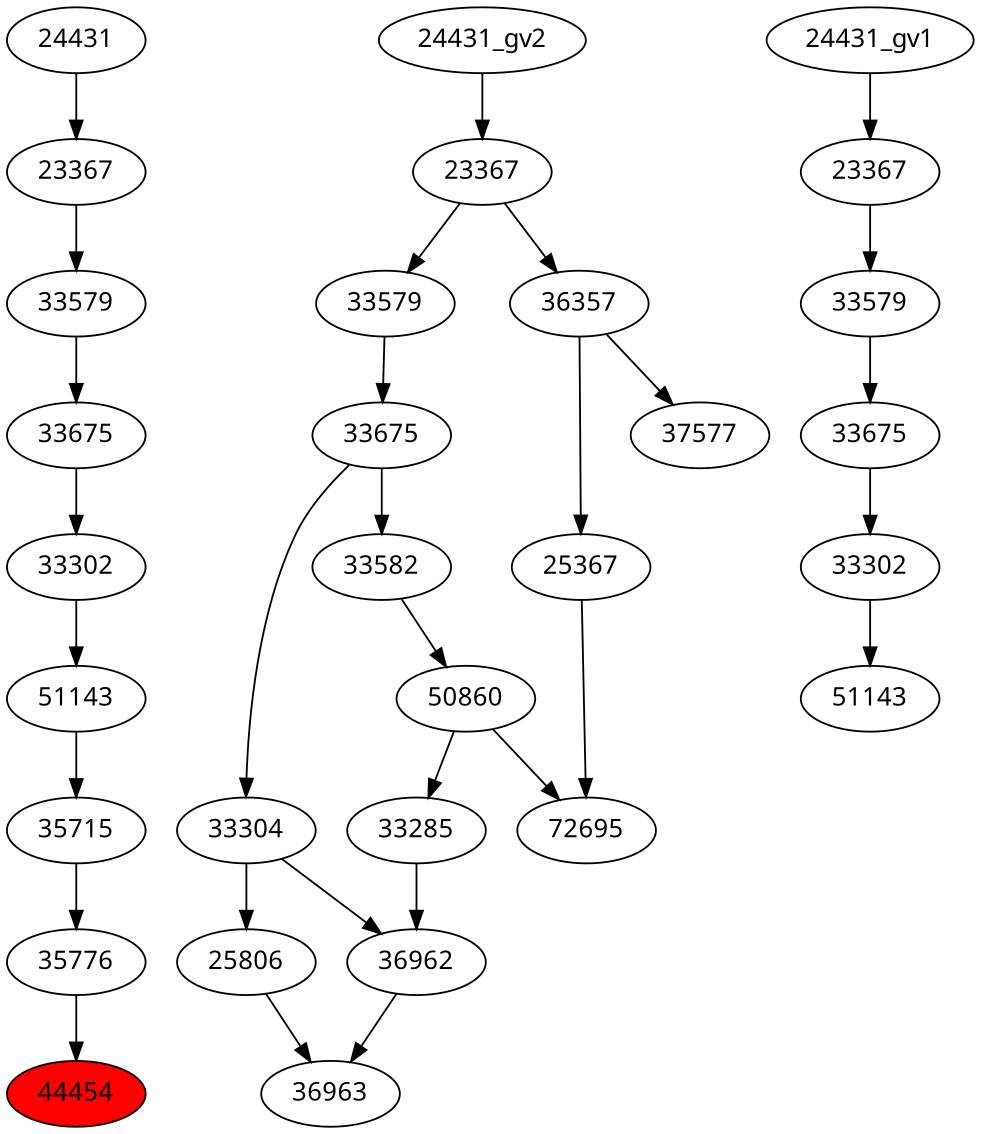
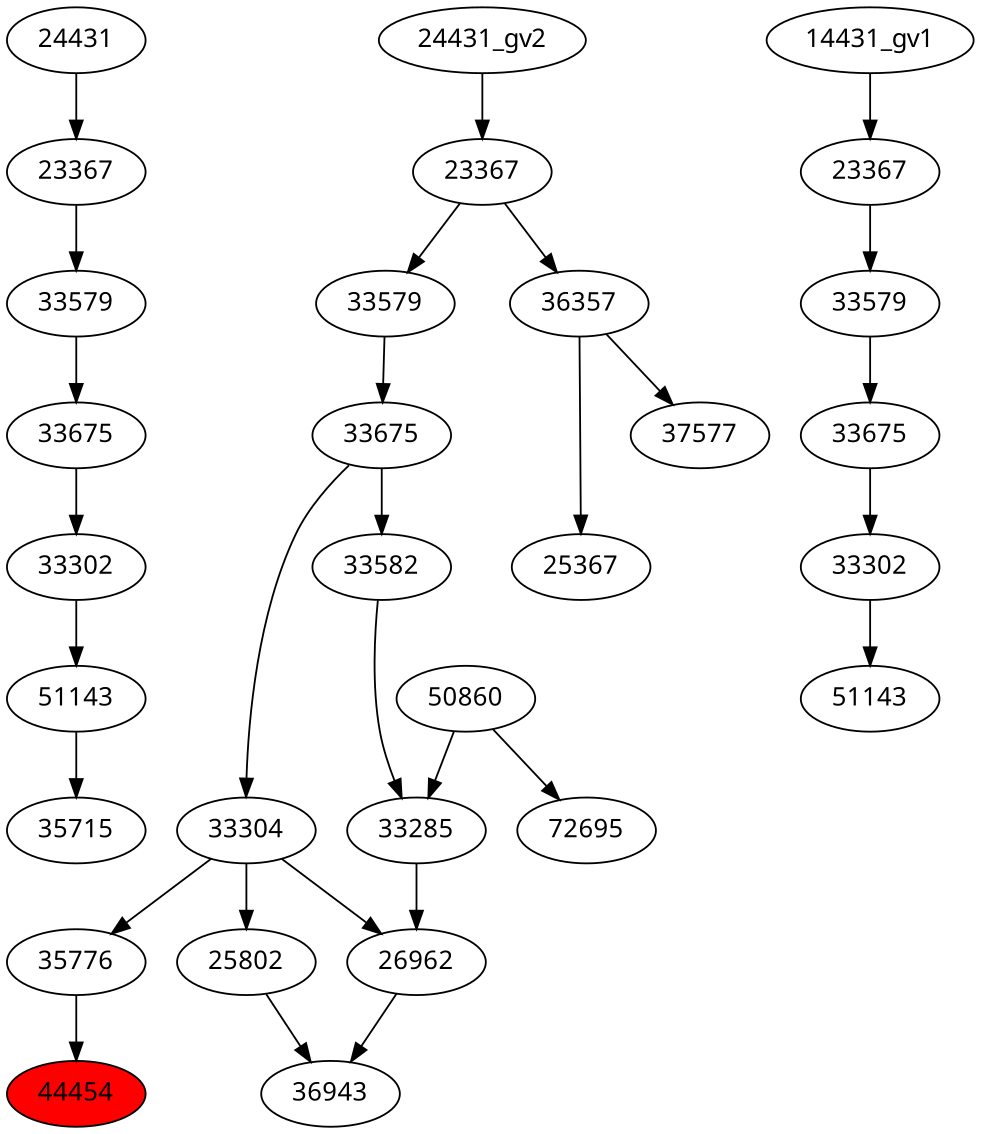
  strict digraph {
    fontname="Noto Sans"
    node [fontname="Noto Sans"]
    edge [fontname="Noto Sans"]
    n1 [fillcolor=red label=44454 style=filled]
    n2 [label=35776]
    n3 [label=35715]
    n4 [label=51143]
    n5 [label=33302]
    n6 [label=33675]
    n7 [label=33579]
    n8 [label=23367]
    n9 [label=24431]
    n10 [label=51143]
    n11 [label=33302]
    n12 [label=33675]
    n13 [label=33579]
    n14 [label=23367]
-   "24431_gv1"
+   "24431_gv1" [label="14431_gv1"]
    n16 [label=50860]
    n17 [label=72695]
    n18 [label=33285]
-   n19 [label=36962]
+   n19 [label=26962]
    n20 [label=33582]
    n21 [label=33675]
    n22 [label=33304]
-   n23 [label=25806]
-   n24 [label=36963]
+   n23 [label=25802]
+   n24 [label=36943]
    n25 [label=33579]
    n26 [label=37577]
    n27 [label=36357]
    n28 [label=25367]
    n29 [label=23367]
    "24431_gv2"
    subgraph sub_1 {
      n1
      n2
      n3
      n4
      n5
      n6
      n7
      n8
      n9
    }
    subgraph sub_2 {
      n10
      n11
      n12
      n13
      n14
      "24431_gv1"
    }
    subgraph sub_3 {
      n16
      n17
      n18
      n19
      n20
      n21
      n22
      n23
      n24
      n25
      n26
      n27
      n28
      n29
      "24431_gv2"
    }
    n2 -> n1
-   n3 -> n2
+   n22 -> n2
    n4 -> n3
    n5 -> n4
    n6 -> n5
    n7 -> n6
    n8 -> n7
    n9 -> n8
    n11 -> n10
    n12 -> n11
    n13 -> n12
    n14 -> n13
    "24431_gv1" -> n14
    n16 -> n17
    n16 -> n18
    n18 -> n19
    n19 -> n24
-   n20 -> n16
+   n20 -> n18
    n21 -> n20
    n21 -> n22
    n22 -> n19
    n22 -> n23
    n23 -> n24
    n25 -> n21
    n27 -> n26
    n27 -> n28
-   n28 -> n17
    n29 -> n25
    n29 -> n27
    "24431_gv2" -> n29
  }
